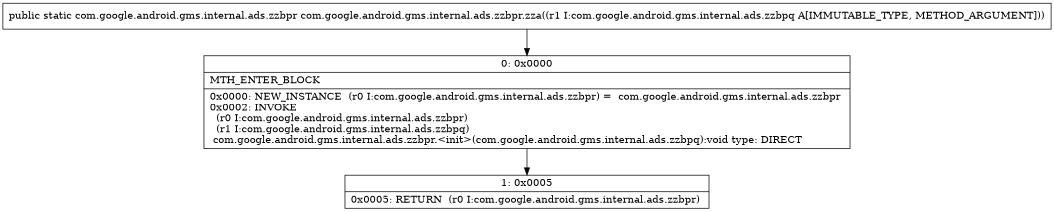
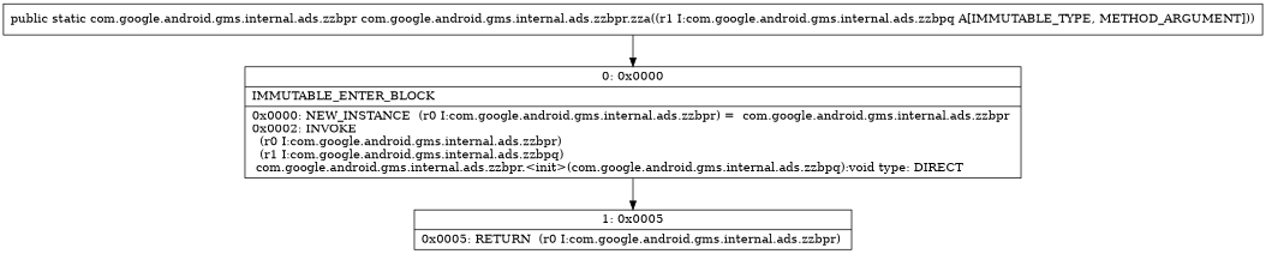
  digraph {
    node [shape=record]
-   n1 [label="{0\:\ 0x0000|MTH_ENTER_BLOCK\l|0x0000: NEW_INSTANCE  (r0 I:com.google.android.gms.internal.ads.zzbpr) =  com.google.android.gms.internal.ads.zzbpr \l0x0002: INVOKE  \l  (r0 I:com.google.android.gms.internal.ads.zzbpr)\l  (r1 I:com.google.android.gms.internal.ads.zzbpq)\l com.google.android.gms.internal.ads.zzbpr.\<init\>(com.google.android.gms.internal.ads.zzbpq):void type: DIRECT \l}"]
+   n1 [label="{0\:\ 0x0000|IMMUTABLE_ENTER_BLOCK\l|0x0000: NEW_INSTANCE  (r0 I:com.google.android.gms.internal.ads.zzbpr) =  com.google.android.gms.internal.ads.zzbpr \l0x0002: INVOKE  \l  (r0 I:com.google.android.gms.internal.ads.zzbpr)\l  (r1 I:com.google.android.gms.internal.ads.zzbpq)\l com.google.android.gms.internal.ads.zzbpr.\<init\>(com.google.android.gms.internal.ads.zzbpq):void type: DIRECT \l}"]
    n2 [label="{1\:\ 0x0005|0x0005: RETURN  (r0 I:com.google.android.gms.internal.ads.zzbpr) \l}"]
    n3 [label="{public static com.google.android.gms.internal.ads.zzbpr com.google.android.gms.internal.ads.zzbpr.zza((r1 I:com.google.android.gms.internal.ads.zzbpq A[IMMUTABLE_TYPE, METHOD_ARGUMENT])) }"]
    n1 -> n2
    n3 -> n1
  }
